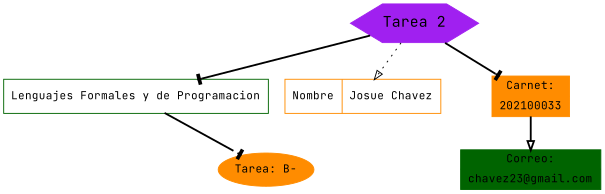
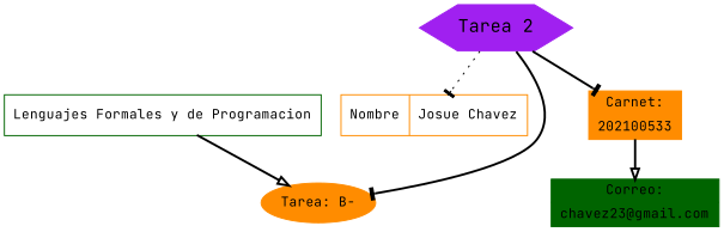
  digraph {
    fontname="JetBrains Mono"
    rankdir=TB
    node [color=darkorange fontname="JetBrains Mono" fontsize=12 shape=record style=filled]
    edge [arrowhead=tee color=Black fontname="JetBrains Mono" style=bold]
    n1 [color=purple fontsize=16 label="Tarea 2" shape=hexagon]
    n2 [color=darkgreen fontcolor=Black label="Lenguajes Formales y de Programacion" style=""]
    n3 [label="Nombre | Josue Chavez" style=""]
-   n4 [label="{Carnet:|202100033}"]
+   n4 [label="{Carnet:|202100533}"]
    n5 [label="Tarea: B-" shape=oval]
    n6 [color=darkgreen label="{Correo:|chavez23@gmail.com}"]
-   n1 -> n2
-   n1 -> n3 [arrowhead=onormal style=dotted]
+   n1 -> n5
+   n1 -> n3 [style=dotted]
    n1 -> n4
-   n2 -> n5
+   n2 -> n5 [arrowhead=onormal]
    n4 -> n6 [arrowhead=onormal]
  }
